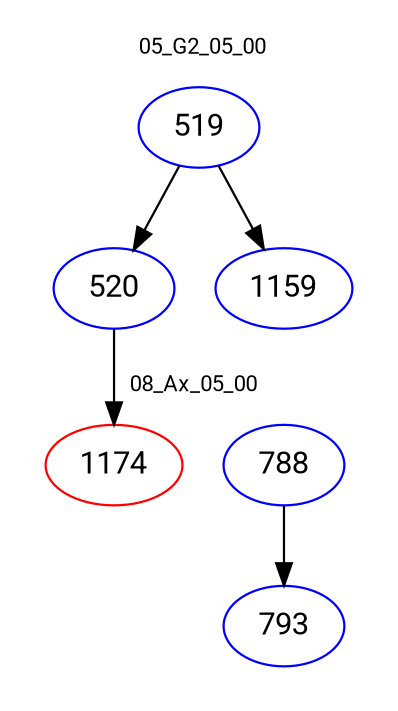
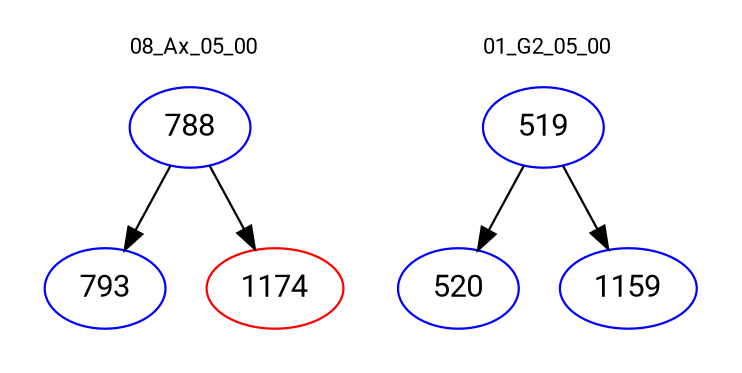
  digraph {
    fontname=Roboto
    node [color=blue fontname=Roboto]
    edge [color=black fontname=Roboto]
    n1 [label=788]
    n2 [label=793]
    n3 [color=red label=1174]
    n4 [label=519]
    n5 [label=520]
    n6 [label=1159]
    subgraph cluster_1 {
      color=white
      fontsize=10
      label="08_Ax_05_00"
      n1
      n2
      n3
    }
    subgraph cluster_2 {
      color=white
      fontsize=10
-     label="05_G2_05_00"
+     label="01_G2_05_00"
      n4
      n5
      n6
    }
    n1 -> n2
-   n5 -> n3
+   n1 -> n3
    n4 -> n5
    n4 -> n6
  }
